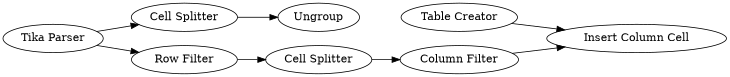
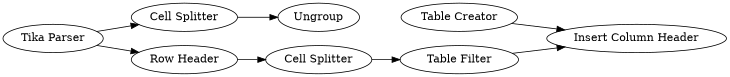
  digraph {
    rankdir=LR
    n1 [label="Table Creator"]
-   n2 [label="Insert Column Cell"]
+   n2 [label="Insert Column Header"]
    n3 [label="Tika Parser"]
    n4 [label="Cell Splitter"]
-   n5 [label="Row Filter"]
+   n5 [label="Row Header"]
    n6 [label=Ungroup]
    n7 [label="Cell Splitter"]
-   n8 [label="Column Filter"]
+   n8 [label="Table Filter"]
    n1 -> n2
    n3 -> n4
    n3 -> n5
    n4 -> n6
    n5 -> n7
    n7 -> n8
    n8 -> n2
  }
